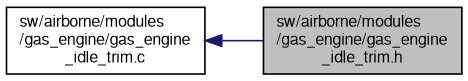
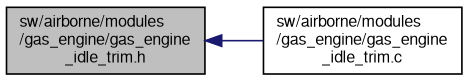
  digraph {
    rankdir=LR
    node [color=black fontname=FreeSans fontsize=10 shape=record style=filled]
    n1 [fillcolor=grey75 fontcolor=black height=0.2 label="sw/airborne/modules\l/gas_engine/gas_engine\l_idle_trim.h" width=0.4]
    n2 [fillcolor=white height=0.2 label="sw/airborne/modules\l/gas_engine/gas_engine\l_idle_trim.c" width=0.4]
-   n2 -> n1 [color=midnightblue dir=back fontname=FreeSans fontsize=10 labelfontname=FreeSans labelfontsize=10 style=solid]
+   n1 -> n2 [color=midnightblue dir=back fontname=FreeSans fontsize=10 labelfontname=FreeSans labelfontsize=10 style=solid]
  }
